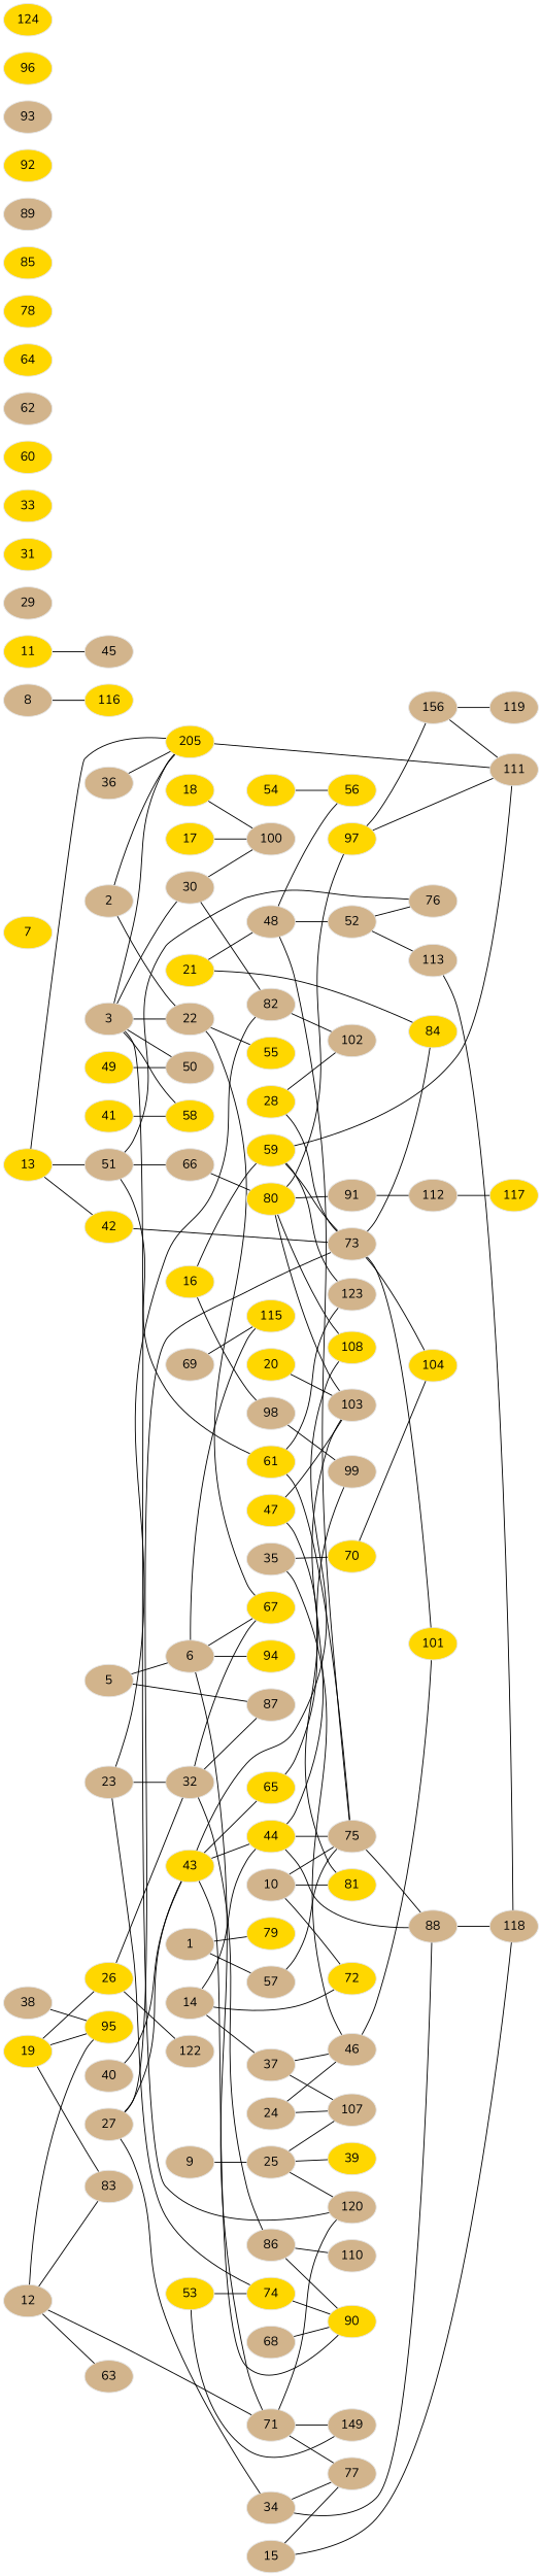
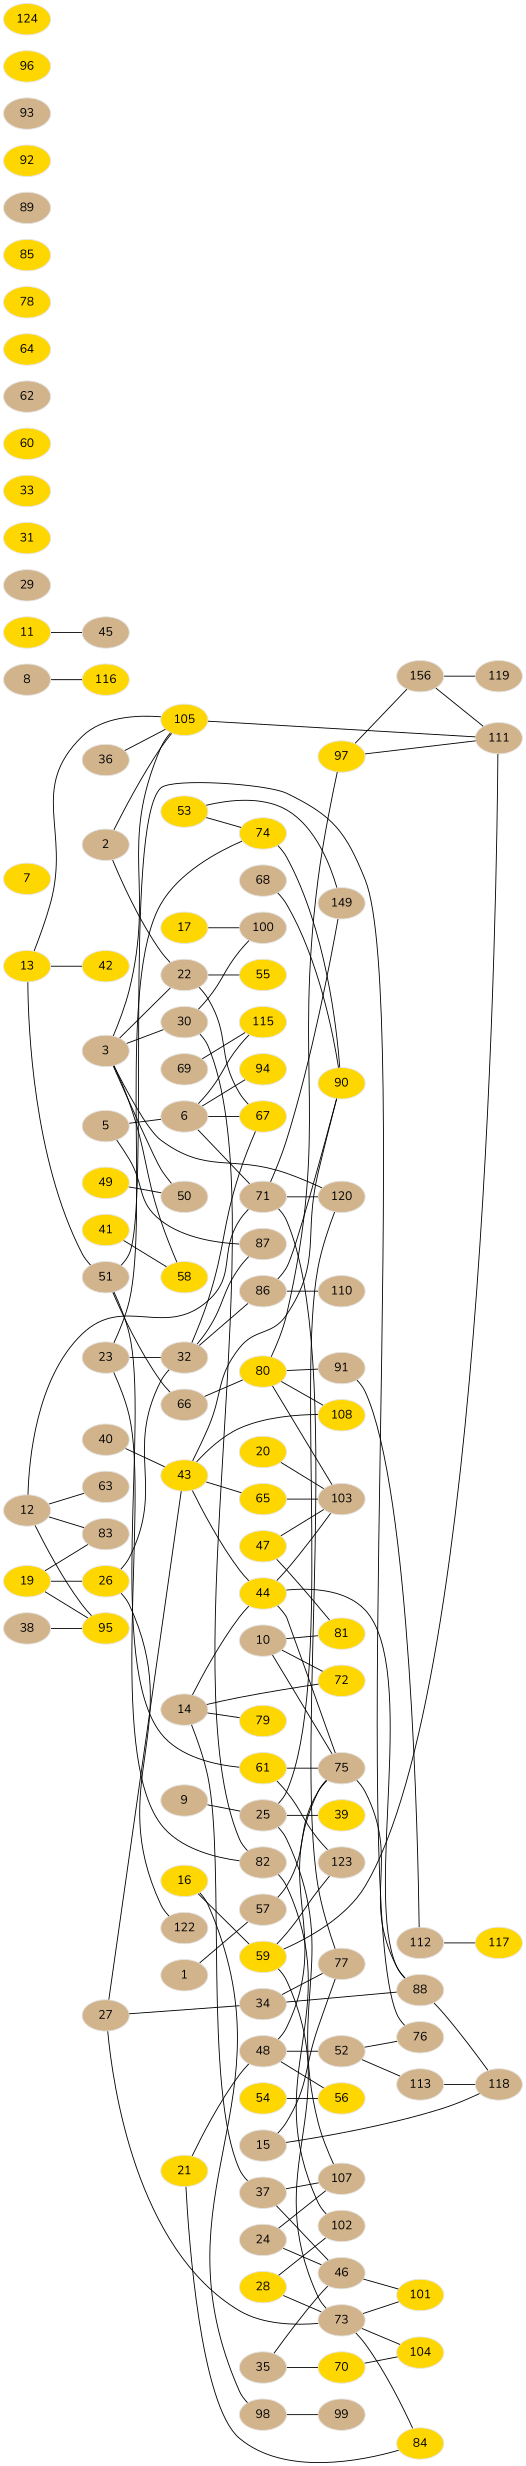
  graph {
    fontname=Nunito
    rankdir=LR
    node [color=gray90 fillcolor=tan fontname=Nunito style=filled]
    edge [fontname=Nunito]
    1
    57
    79 [fillcolor=gold]
    42 [fillcolor=gold]
    73
    75
    2
    22
-   105 [fillcolor=gold label=205]
+   105 [fillcolor=gold]
    67 [fillcolor=gold]
    55 [fillcolor=gold]
    111
    3
    30
    50
    58 [fillcolor=gold]
    120
    100
    82
    61 [fillcolor=gold]
    123
    5
    6
    87
    71
    94 [fillcolor=gold]
    115 [fillcolor=gold]
    77
    n29 [label=149]
    7 [fillcolor=gold]
    116 [fillcolor=gold]
    8
    9
    25
    107
    39 [fillcolor=gold]
    72 [fillcolor=gold]
    10
    81 [fillcolor=gold]
    88
    11 [fillcolor=gold]
    45
    12
    63
    83
    95 [fillcolor=gold]
    13 [fillcolor=gold]
    51
    66
    76
    14
    37
    44 [fillcolor=gold]
    46
    103
    15
    118
    16 [fillcolor=gold]
    59 [fillcolor=gold]
    98
    99
    17 [fillcolor=gold]
-   18 [fillcolor=gold]
    19 [fillcolor=gold]
    26 [fillcolor=gold]
    32
    122
    20 [fillcolor=gold]
    21 [fillcolor=gold]
    48
    84 [fillcolor=gold]
    52
    56 [fillcolor=gold]
    23
    74 [fillcolor=gold]
    86
    90 [fillcolor=gold]
    102
    24
    101 [fillcolor=gold]
    27
    34
    43 [fillcolor=gold]
    65 [fillcolor=gold]
    108 [fillcolor=gold]
    104 [fillcolor=gold]
    28 [fillcolor=gold]
    29
    31 [fillcolor=gold]
    110
    33 [fillcolor=gold]
    35
    70 [fillcolor=gold]
    36
    38
    40
    41 [fillcolor=gold]
    47 [fillcolor=gold]
    113
    49 [fillcolor=gold]
    80 [fillcolor=gold]
    53 [fillcolor=gold]
    54 [fillcolor=gold]
    60 [fillcolor=gold]
    62
    64 [fillcolor=gold]
    91
    97 [fillcolor=gold]
    68
    69
    78 [fillcolor=gold]
    112
    n113 [label=156]
    85 [fillcolor=gold]
    89
    117 [fillcolor=gold]
    92 [fillcolor=gold]
    93
    96 [fillcolor=gold]
    119
    124 [fillcolor=gold]
    1 -- 57
-   1 -- 79
+   14 -- 79
    57 -- 75
-   42 -- 73
    73 -- 84
    73 -- 101
    73 -- 104
    75 -- 88
    2 -- 22
    2 -- 105
    22 -- 67
    22 -- 55
    105 -- 111
    3 -- 22
    3 -- 105
    3 -- 30
    3 -- 50
    3 -- 58
    3 -- 120
    30 -- 100
    30 -- 82
    82 -- 102
    61 -- 75
    61 -- 123
    5 -- 6
    5 -- 87
    6 -- 67
    6 -- 71
    6 -- 94
    6 -- 115
    71 -- 120
    71 -- 77
    71 -- n29
    8 -- 116
    9 -- 25
    25 -- 120
    25 -- 107
    25 -- 39
    10 -- 75
    10 -- 72
    10 -- 81
    88 -- 118
    11 -- 45
    12 -- 71
    12 -- 63
    12 -- 83
    12 -- 95
    13 -- 42
    13 -- 105
    13 -- 51
    51 -- 61
    51 -- 66
    51 -- 76
    66 -- 80
    14 -- 72
    14 -- 37
    14 -- 44
    37 -- 107
    37 -- 46
    44 -- 75
    44 -- 88
    44 -- 103
    46 -- 101
    15 -- 77
    15 -- 118
    16 -- 59
    16 -- 98
    59 -- 73
    59 -- 111
    59 -- 123
    98 -- 99
    17 -- 100
-   18 -- 100
    19 -- 83
    19 -- 95
    19 -- 26
    26 -- 32
    26 -- 122
    32 -- 67
    32 -- 87
    32 -- 86
    20 -- 103
    21 -- 48
    21 -- 84
    48 -- 75
    48 -- 52
    48 -- 56
    52 -- 76
    52 -- 113
    23 -- 82
    23 -- 32
    23 -- 74
    74 -- 90
    86 -- 90
    86 -- 110
    24 -- 107
    24 -- 46
    27 -- 73
    27 -- 34
    27 -- 43
    34 -- 77
    34 -- 88
    43 -- 44
    43 -- 90
    43 -- 65
    43 -- 108
-   65 -- 99
+   65 -- 103
    28 -- 73
    28 -- 102
    35 -- 46
    35 -- 70
    70 -- 104
    36 -- 105
    38 -- 95
    40 -- 43
    41 -- 58
    47 -- 81
    47 -- 103
    113 -- 118
    49 -- 50
    80 -- 103
    80 -- 108
    80 -- 91
    80 -- 97
    53 -- n29
    53 -- 74
    54 -- 56
    91 -- 112
    97 -- 111
    97 -- n113
    68 -- 90
    69 -- 115
    112 -- 117
    n113 -- 111
    n113 -- 119
  }
